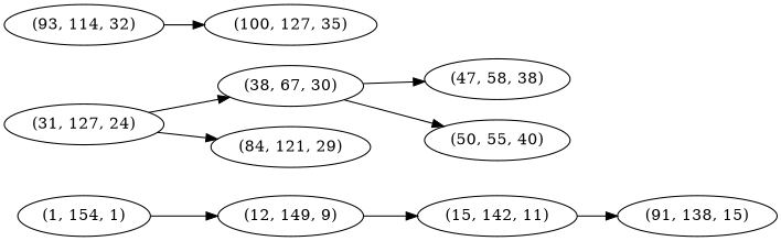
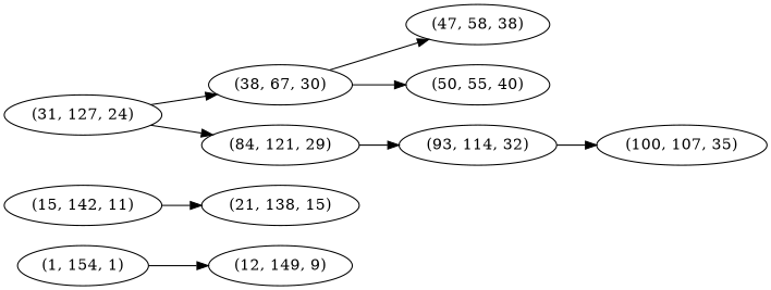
  digraph {
    rankdir=LR
    n1 [label="(1, 154, 1)"]
    "(12, 149, 9)"
    n3 [label="(15, 142, 11)"]
-   "(21, 138, 15)" [label="(91, 138, 15)"]
+   "(21, 138, 15)"
    "(31, 127, 24)"
    "(38, 67, 30)"
    "(84, 121, 29)"
    "(47, 58, 38)"
    "(50, 55, 40)"
    "(93, 114, 32)"
-   "(100, 107, 35)" [label="(100, 127, 35)"]
+   "(100, 107, 35)"
    n1 -> "(12, 149, 9)"
-   "(12, 149, 9)" -> n3
    n3 -> "(21, 138, 15)"
    "(31, 127, 24)" -> "(38, 67, 30)"
    "(31, 127, 24)" -> "(84, 121, 29)"
    "(38, 67, 30)" -> "(47, 58, 38)"
    "(38, 67, 30)" -> "(50, 55, 40)"
+   "(84, 121, 29)" -> "(93, 114, 32)"
    "(93, 114, 32)" -> "(100, 107, 35)"
  }
